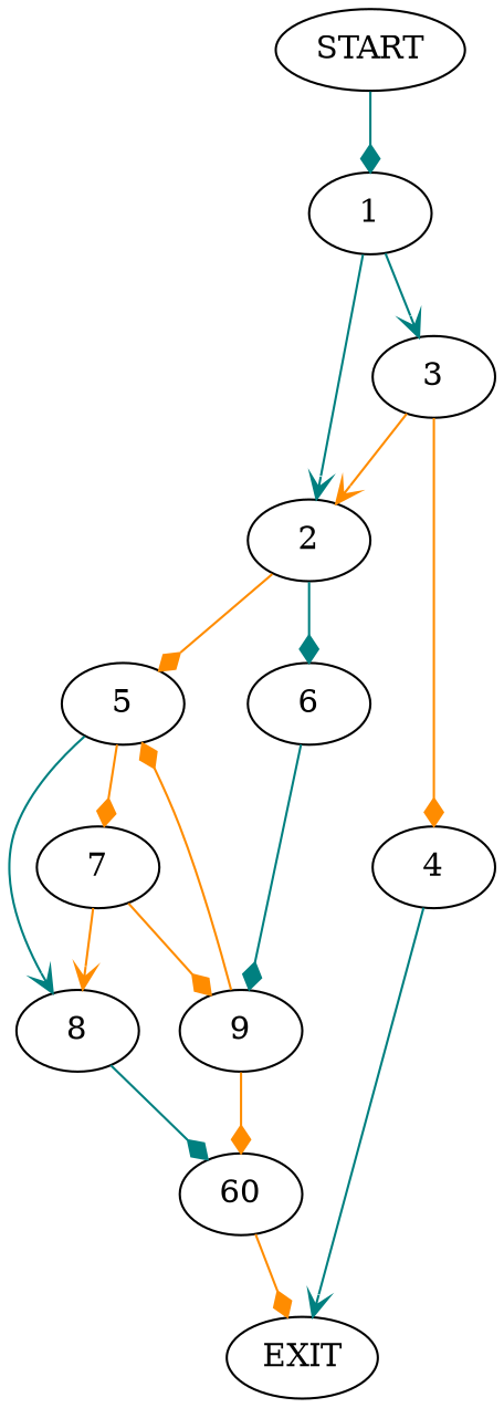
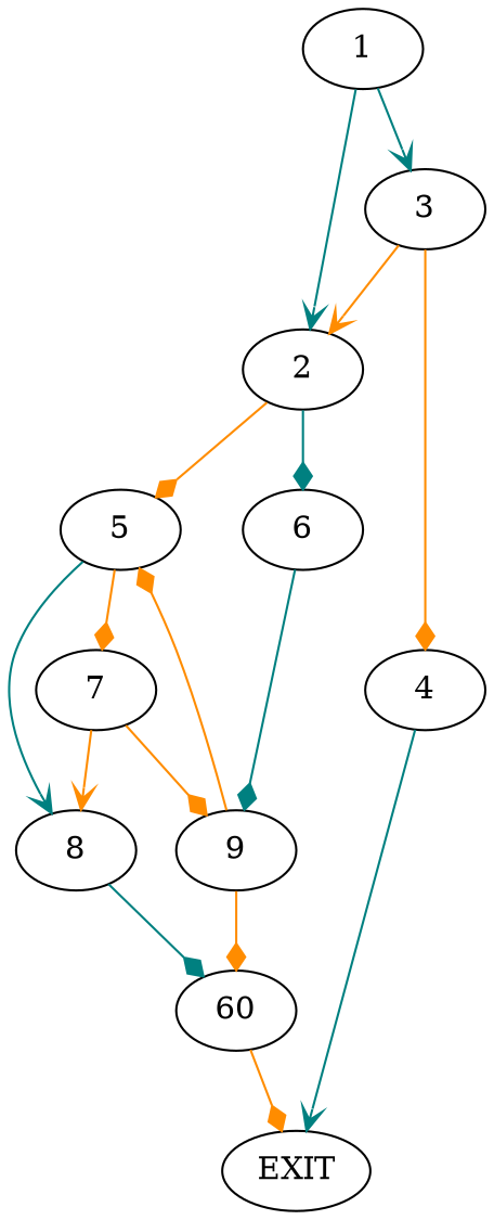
  digraph {
    edge [arrowhead=diamond color=darkorange]
-   n1 [label=START]
    1
    2
    3
    n5 [label=EXIT]
    5
    6
    4
    7
    8
    9
    n12 [label=60]
-   n1 -> 1 [color=teal]
    1 -> 2 [arrowhead=vee color=teal]
    1 -> 3 [arrowhead=vee color=teal]
    2 -> 5
    2 -> 6 [color=teal]
    3 -> 2 [arrowhead=vee]
    3 -> 4
    5 -> 7
    5 -> 8 [arrowhead=vee color=teal]
    6 -> 9 [color=teal]
    4 -> n5 [arrowhead=vee color=teal]
    7 -> 8 [arrowhead=vee]
    7 -> 9
    8 -> n12 [color=teal]
    9 -> 5
    9 -> n12
    n12 -> n5
  }
